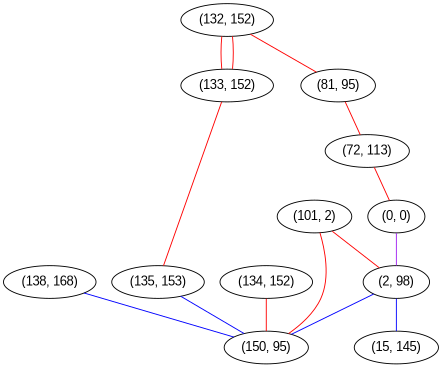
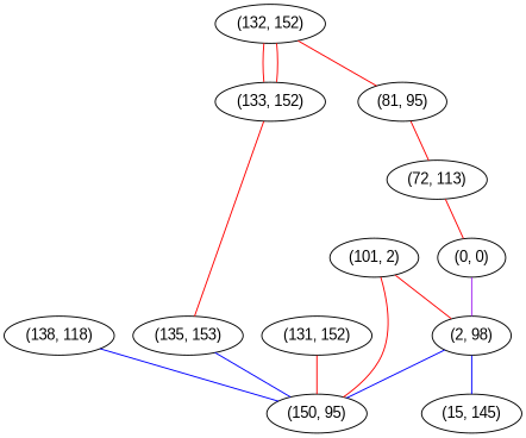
  graph {
    fontname="Liberation Sans"
    node [fontname="Liberation Sans"]
    edge [color=red fontname="Liberation Sans" weight=1]
-   "(131, 152)" [label="(134, 152)"]
+   "(131, 152)"
    "(150, 95)"
    "(132, 152)"
    "(133, 152)"
    "(81, 95)"
-   "(138, 168)"
+   "(138, 168)" [label="(138, 118)"]
    "(0, 0)"
    "(2, 98)"
    "(15, 145)"
    "(101, 2)"
    "(135, 153)"
    "(72, 113)"
    "(131, 152)" -- "(150, 95)" [weight=3]
    "(132, 152)" -- "(133, 152)"
    "(132, 152)" -- "(133, 152)"
    "(132, 152)" -- "(81, 95)"
    "(133, 152)" -- "(135, 153)"
    "(81, 95)" -- "(72, 113)"
    "(138, 168)" -- "(150, 95)" [color=blue weight=3]
    "(0, 0)" -- "(2, 98)" [color=purple weight=4]
    "(2, 98)" -- "(150, 95)" [color=blue weight=3]
    "(2, 98)" -- "(15, 145)" [color=blue weight=3]
    "(101, 2)" -- "(150, 95)"
    "(101, 2)" -- "(2, 98)"
    "(135, 153)" -- "(150, 95)" [color=blue weight=3]
    "(72, 113)" -- "(0, 0)"
  }
